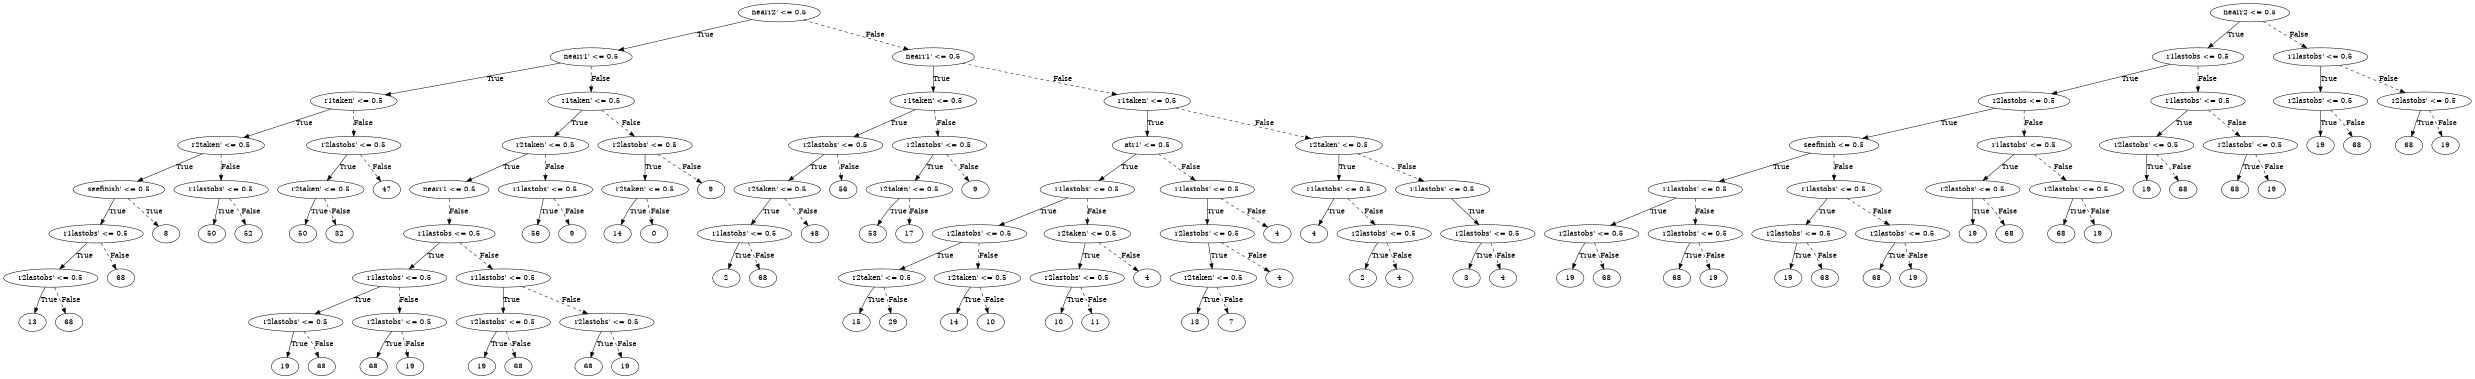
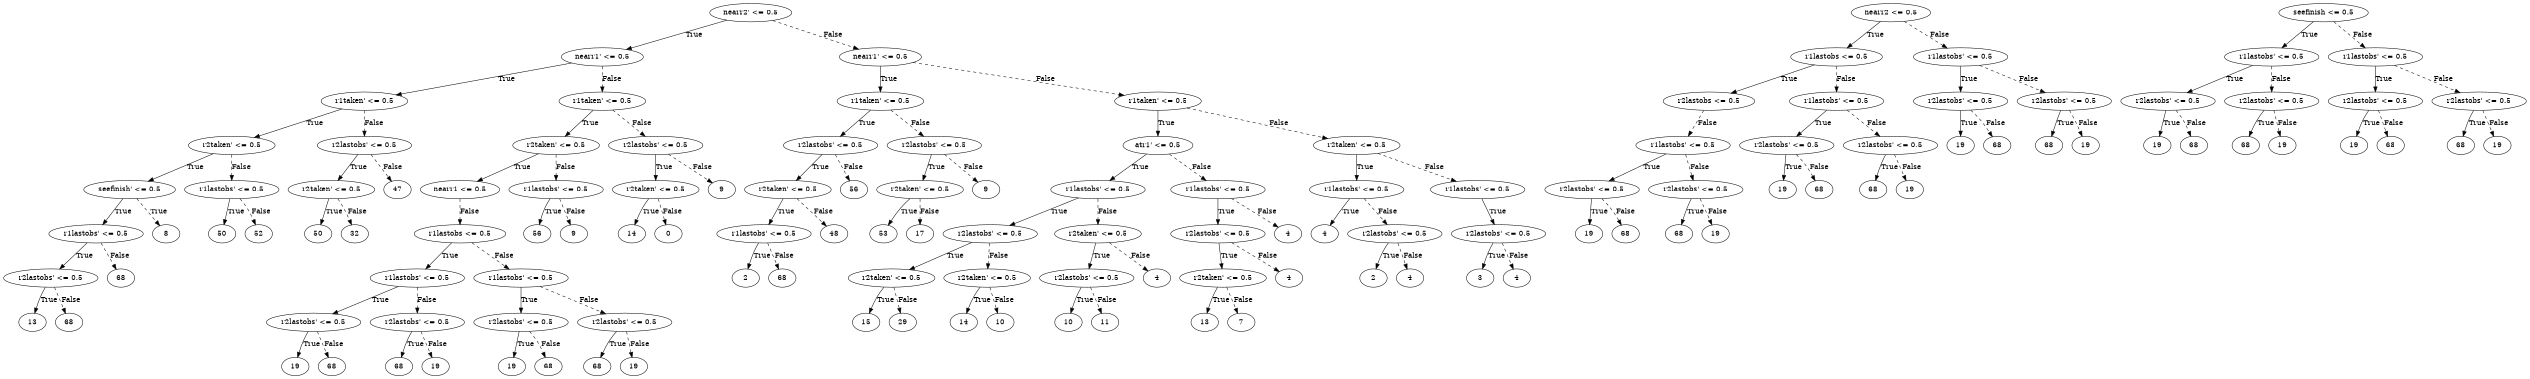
  digraph {
    n1 [label="nearr2' <= 0.5"]
    n2 [label="nearr1' <= 0.5"]
    n3 [label="nearr1' <= 0.5"]
    n4 [label="r1taken' <= 0.5"]
    n5 [label="r1taken' <= 0.5"]
    n6 [label="r1taken' <= 0.5"]
    n7 [label="r1taken' <= 0.5"]
    n8 [label="r2taken' <= 0.5"]
    n9 [label="r2lastobs' <= 0.5"]
    n10 [label="r2taken' <= 0.5"]
    n11 [label="r2lastobs' <= 0.5"]
    n12 [label="seefinish' <= 0.5"]
    n13 [label="r1lastobs' <= 0.5"]
    n14 [label="r2taken' <= 0.5"]
    n15 [label=47]
    n16 [label="r1lastobs' <= 0.5"]
    n17 [label=8]
    n18 [label=50]
    n19 [label=52]
    n20 [label="r2lastobs' <= 0.5"]
    n21 [label=68]
    n22 [label=13]
    n23 [label=68]
    n24 [label=50]
    n25 [label=32]
    n26 [label="nearr1 <= 0.5"]
    n27 [label="r1lastobs' <= 0.5"]
    n28 [label="r2taken' <= 0.5"]
    n29 [label=9]
    n30 [label="r1lastobs <= 0.5"]
    n31 [label=56]
    n32 [label=9]
    n33 [label="nearr2 <= 0.5"]
    n34 [label="r1lastobs <= 0.5"]
    n35 [label="r1lastobs' <= 0.5"]
    n36 [label="r1lastobs' <= 0.5"]
    n37 [label="r1lastobs' <= 0.5"]
    n38 [label="r2lastobs <= 0.5"]
    n39 [label="r1lastobs' <= 0.5"]
    n40 [label="r2lastobs' <= 0.5"]
    n41 [label="r2lastobs' <= 0.5"]
    n42 [label="seefinish <= 0.5"]
    n43 [label="r1lastobs' <= 0.5"]
    n44 [label="r2lastobs' <= 0.5"]
    n45 [label="r2lastobs' <= 0.5"]
    n46 [label="r1lastobs' <= 0.5"]
    n47 [label="r1lastobs' <= 0.5"]
    n48 [label="r2lastobs' <= 0.5"]
    n49 [label="r2lastobs' <= 0.5"]
    n50 [label="r2lastobs' <= 0.5"]
    n51 [label="r2lastobs' <= 0.5"]
    n52 [label="r2lastobs' <= 0.5"]
    n53 [label="r2lastobs' <= 0.5"]
    n54 [label=19]
    n55 [label=68]
    n56 [label=68]
    n57 [label=19]
    n58 [label=19]
    n59 [label=68]
    n60 [label=68]
    n61 [label=19]
    n62 [label=19]
    n63 [label=68]
    n64 [label=68]
    n65 [label=19]
    n66 [label=19]
    n67 [label=68]
    n68 [label=68]
    n69 [label=19]
    n70 [label=19]
    n71 [label=68]
    n72 [label=68]
    n73 [label=19]
    n74 [label="r2lastobs' <= 0.5"]
    n75 [label="r2lastobs' <= 0.5"]
    n76 [label="r2lastobs' <= 0.5"]
    n77 [label="r2lastobs' <= 0.5"]
    n78 [label=19]
    n79 [label=68]
    n80 [label=68]
    n81 [label=19]
    n82 [label=19]
    n83 [label=68]
    n84 [label=68]
    n85 [label=19]
    n86 [label=14]
    n87 [label=0]
    n88 [label="r2lastobs' <= 0.5"]
    n89 [label="r2lastobs' <= 0.5"]
    n90 [label="atr1' <= 0.5"]
    n91 [label="r2taken' <= 0.5"]
    n92 [label="r2taken' <= 0.5"]
    n93 [label=56]
    n94 [label="r2taken' <= 0.5"]
    n95 [label=9]
    n96 [label="r1lastobs' <= 0.5"]
    n97 [label=48]
    n98 [label=2]
    n99 [label=68]
    n100 [label=53]
    n101 [label=17]
    n102 [label="r1lastobs' <= 0.5"]
    n103 [label="r1lastobs' <= 0.5"]
    n104 [label="r1lastobs' <= 0.5"]
    n105 [label="r1lastobs' <= 0.5"]
    n106 [label="r2lastobs' <= 0.5"]
    n107 [label="r2taken' <= 0.5"]
    n108 [label="r2lastobs' <= 0.5"]
    n109 [label=4]
    n110 [label="r2taken' <= 0.5"]
    n111 [label="r2taken' <= 0.5"]
    n112 [label="r2lastobs' <= 0.5"]
    n113 [label=4]
    n114 [label=15]
    n115 [label=29]
    n116 [label=14]
    n117 [label=10]
    n118 [label=10]
    n119 [label=11]
    n120 [label="r2taken' <= 0.5"]
    n121 [label=4]
    n122 [label=13]
    n123 [label=7]
    n124 [label=4]
    n125 [label="r2lastobs' <= 0.5"]
    n126 [label="r2lastobs' <= 0.5"]
    n127 [label=2]
    n128 [label=4]
    n129 [label=3]
    n130 [label=4]
    n1 -> n2 [label=True]
    n1 -> n3 [label=False style=dashed]
    n2 -> n4 [label=True]
    n2 -> n5 [label=False style=dashed]
    n3 -> n6 [label=True]
    n3 -> n7 [label=False style=dashed]
    n4 -> n8 [label=True]
    n4 -> n9 [label=False style=dashed]
    n5 -> n10 [label=True]
    n5 -> n11 [label=False style=dashed]
    n6 -> n88 [label=True]
    n6 -> n89 [label=False style=dashed]
    n7 -> n90 [label=True]
    n7 -> n91 [label=False style=dashed]
    n8 -> n12 [label=True]
    n8 -> n13 [label=False style=dashed]
    n9 -> n14 [label=True]
    n9 -> n15 [label=False style=dashed]
    n10 -> n26 [label=True]
    n10 -> n27 [label=False style=dashed]
    n11 -> n28 [label=True]
    n11 -> n29 [label=False style=dashed]
    n12 -> n16 [label=True]
    n12 -> n17 [label=True style=dashed]
    n13 -> n18 [label=True]
    n13 -> n19 [label=False style=dashed]
    n14 -> n24 [label=True]
    n14 -> n25 [label=False style=dashed]
    n16 -> n20 [label=True]
    n16 -> n21 [label=False style=dashed]
    n20 -> n22 [label=True]
    n20 -> n23 [label=False style=dashed]
    n26 -> n30 [label=False style=dashed]
    n27 -> n31 [label=True]
    n27 -> n32 [label=False style=dashed]
    n28 -> n86 [label=True]
    n28 -> n87 [label=False style=dashed]
    n30 -> n36 [label=True]
    n30 -> n37 [label=False style=dashed]
    n33 -> n34 [label=True]
    n33 -> n35 [label=False style=dashed]
    n34 -> n38 [label=True]
    n34 -> n39 [label=False style=dashed]
    n35 -> n40 [label=True]
    n35 -> n41 [label=False style=dashed]
    n36 -> n74 [label=True]
    n36 -> n75 [label=False style=dashed]
    n37 -> n76 [label=True]
    n37 -> n77 [label=False style=dashed]
-   n38 -> n42 [label=True]
    n38 -> n43 [label=False style=dashed]
    n39 -> n44 [label=True]
    n39 -> n45 [label=False style=dashed]
    n40 -> n70 [label=True]
    n40 -> n71 [label=False style=dashed]
    n41 -> n72 [label=True]
    n41 -> n73 [label=False style=dashed]
    n42 -> n46 [label=True]
    n42 -> n47 [label=False style=dashed]
    n43 -> n48 [label=True]
    n43 -> n49 [label=False style=dashed]
    n44 -> n66 [label=True]
    n44 -> n67 [label=False style=dashed]
    n45 -> n68 [label=True]
    n45 -> n69 [label=False style=dashed]
    n46 -> n50 [label=True]
    n46 -> n51 [label=False style=dashed]
    n47 -> n52 [label=True]
    n47 -> n53 [label=False style=dashed]
    n48 -> n62 [label=True]
    n48 -> n63 [label=False style=dashed]
    n49 -> n64 [label=True]
    n49 -> n65 [label=False style=dashed]
    n50 -> n54 [label=True]
    n50 -> n55 [label=False style=dashed]
    n51 -> n56 [label=True]
    n51 -> n57 [label=False style=dashed]
    n52 -> n58 [label=True]
    n52 -> n59 [label=False style=dashed]
    n53 -> n60 [label=True]
    n53 -> n61 [label=False style=dashed]
    n74 -> n78 [label=True]
    n74 -> n79 [label=False style=dashed]
    n75 -> n80 [label=True]
    n75 -> n81 [label=False style=dashed]
    n76 -> n82 [label=True]
    n76 -> n83 [label=False style=dashed]
    n77 -> n84 [label=True]
    n77 -> n85 [label=False style=dashed]
    n88 -> n92 [label=True]
    n88 -> n93 [label=False style=dashed]
    n89 -> n94 [label=True]
    n89 -> n95 [label=False style=dashed]
    n90 -> n102 [label=True]
    n90 -> n103 [label=False style=dashed]
    n91 -> n104 [label=True]
    n91 -> n105 [label=False style=dashed]
    n92 -> n96 [label=True]
    n92 -> n97 [label=False style=dashed]
    n94 -> n100 [label=True]
    n94 -> n101 [label=False style=dashed]
    n96 -> n98 [label=True]
    n96 -> n99 [label=False style=dashed]
    n102 -> n106 [label=True]
    n102 -> n107 [label=False style=dashed]
    n103 -> n108 [label=True]
    n103 -> n109 [label=False style=dashed]
    n104 -> n124 [label=True]
    n104 -> n125 [label=False style=dashed]
    n105 -> n126 [label=True]
    n106 -> n110 [label=True]
    n106 -> n111 [label=False style=dashed]
    n107 -> n112 [label=True]
    n107 -> n113 [label=False style=dashed]
    n108 -> n120 [label=True]
    n108 -> n121 [label=False style=dashed]
    n110 -> n114 [label=True]
    n110 -> n115 [label=False style=dashed]
    n111 -> n116 [label=True]
    n111 -> n117 [label=False style=dashed]
    n112 -> n118 [label=True]
    n112 -> n119 [label=False style=dashed]
    n120 -> n122 [label=True]
    n120 -> n123 [label=False style=dashed]
    n125 -> n127 [label=True]
    n125 -> n128 [label=False style=dashed]
    n126 -> n129 [label=True]
    n126 -> n130 [label=False style=dashed]
  }
